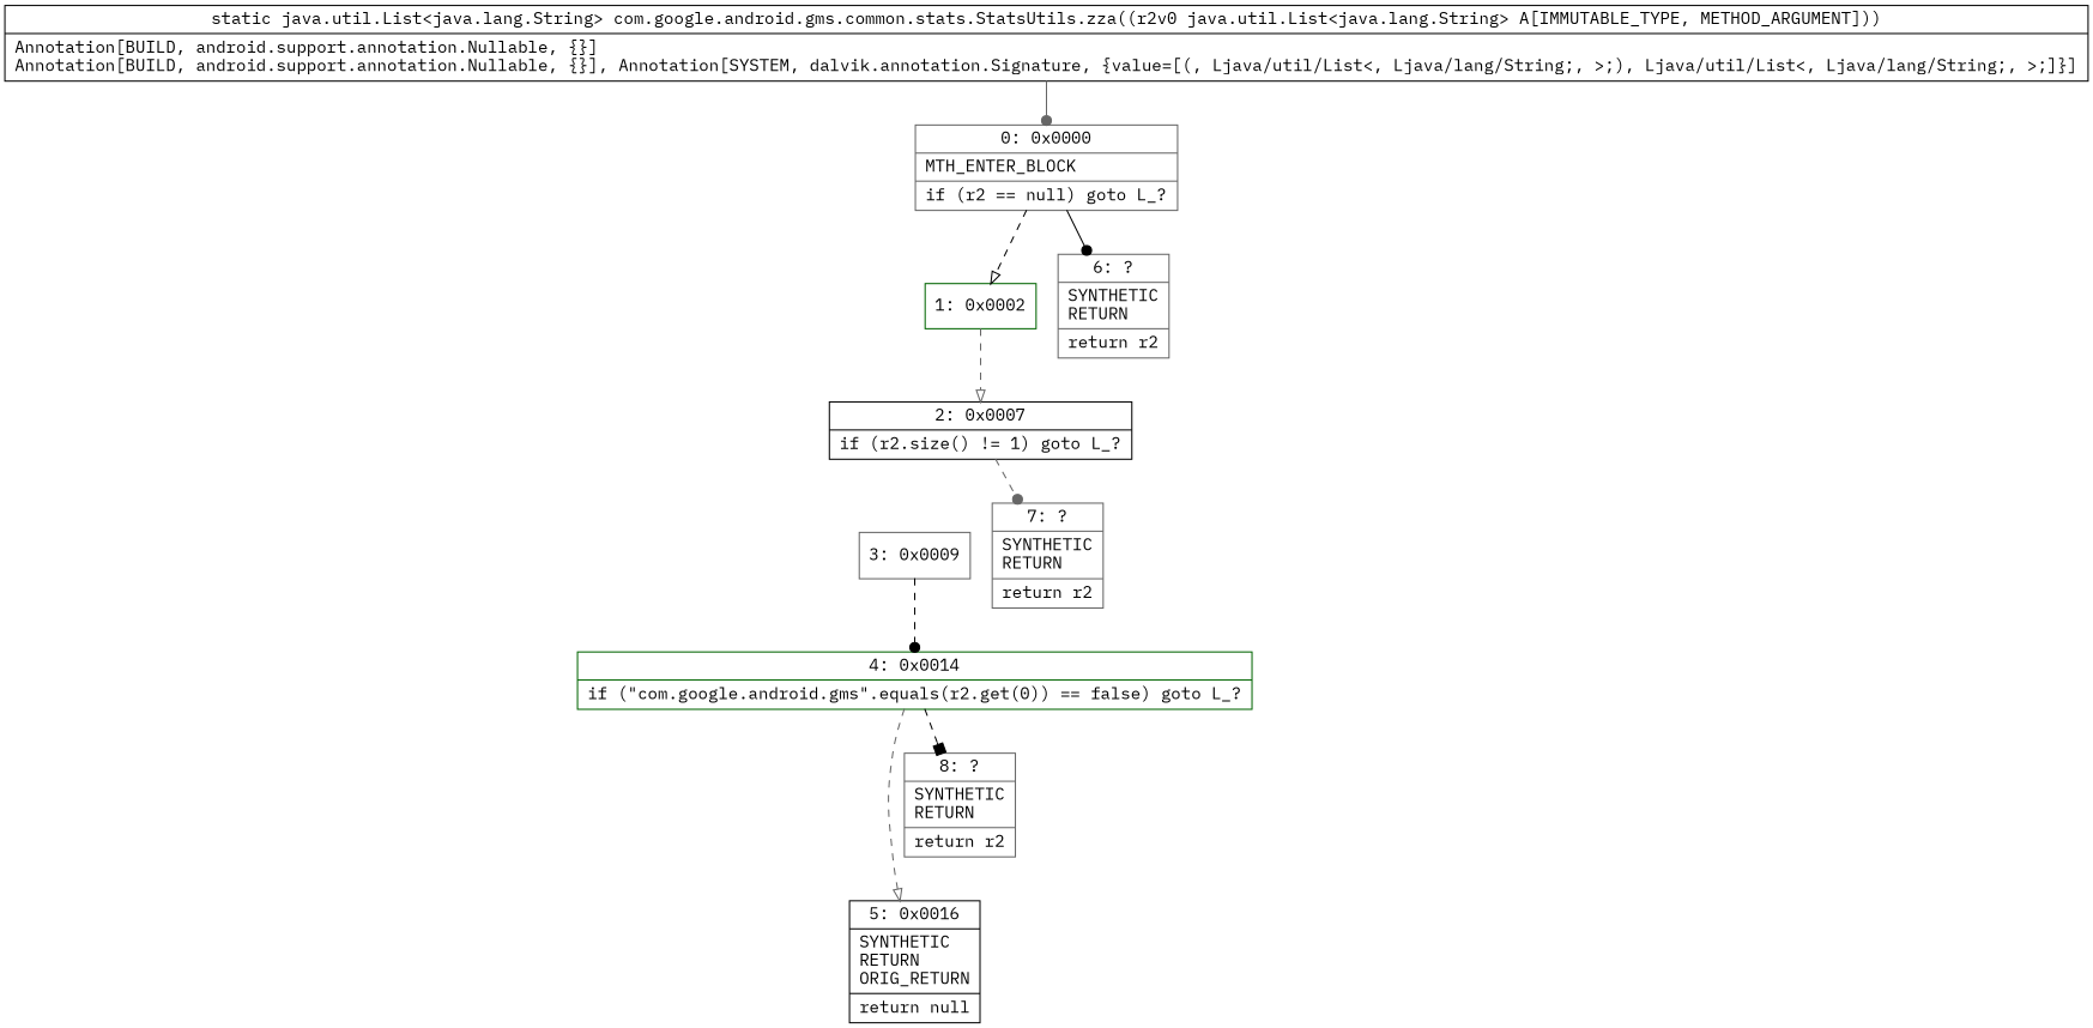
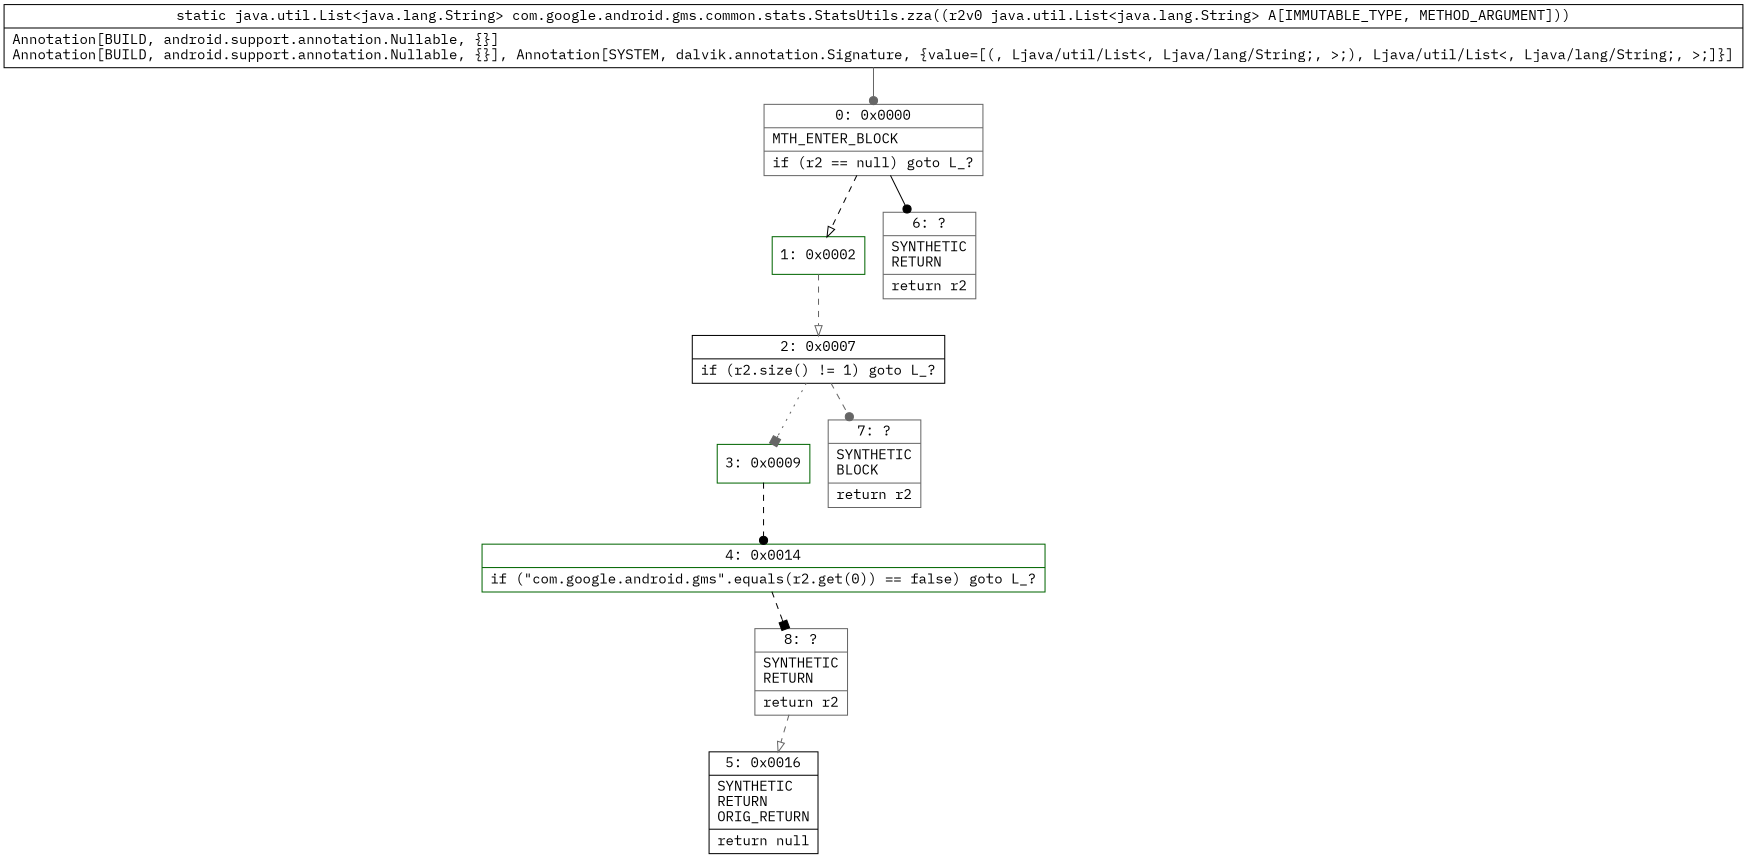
  digraph {
    fontname="IBM Plex Mono"
    node [color=gray40 fontname="IBM Plex Mono" shape=record]
    edge [arrowhead=dot color=gray40 fontname="IBM Plex Mono" style=dashed]
    n1 [label="{0\:\ 0x0000|MTH_ENTER_BLOCK\l|if (r2 == null) goto L_?\l}"]
    n2 [color=darkgreen label="{1\:\ 0x0002}"]
    n3 [label="{6\:\ ?|SYNTHETIC\lRETURN\l|return r2\l}"]
    n4 [color=black label="{2\:\ 0x0007|if (r2.size() != 1) goto L_?\l}"]
-   n5 [label="{3\:\ 0x0009}"]
-   n6 [label="{7\:\ ?|SYNTHETIC\lRETURN\l|return r2\l}"]
+   n5 [color=darkgreen label="{3\:\ 0x0009}"]
+   n6 [label="{7\:\ ?|SYNTHETIC\lBLOCK\l|return r2\l}"]
    n7 [color=darkgreen label="{4\:\ 0x0014|if (\"com.google.android.gms\".equals(r2.get(0)) == false) goto L_?\l}"]
    n8 [color=black label="{5\:\ 0x0016|SYNTHETIC\lRETURN\lORIG_RETURN\l|return null\l}"]
    n9 [label="{8\:\ ?|SYNTHETIC\lRETURN\l|return r2\l}"]
    n10 [color=black label="{static java.util.List\<java.lang.String\> com.google.android.gms.common.stats.StatsUtils.zza((r2v0 java.util.List\<java.lang.String\> A[IMMUTABLE_TYPE, METHOD_ARGUMENT]))  | Annotation[BUILD, android.support.annotation.Nullable, \{\}]\lAnnotation[BUILD, android.support.annotation.Nullable, \{\}], Annotation[SYSTEM, dalvik.annotation.Signature, \{value=[(, Ljava\/util\/List\<, Ljava\/lang\/String;, \>;), Ljava\/util\/List\<, Ljava\/lang\/String;, \>;]\}]\l}"]
    n1 -> n2 [arrowhead=onormal color=black]
    n1 -> n3 [color=black style=solid]
    n2 -> n4 [arrowhead=onormal]
+   n4 -> n5 [arrowhead=box style=dotted]
    n4 -> n6
    n5 -> n7 [color=black]
-   n7 -> n8 [arrowhead=onormal]
+   n9 -> n8 [arrowhead=onormal]
    n7 -> n9 [arrowhead=box color=black]
    n10 -> n1 [style=solid]
  }
